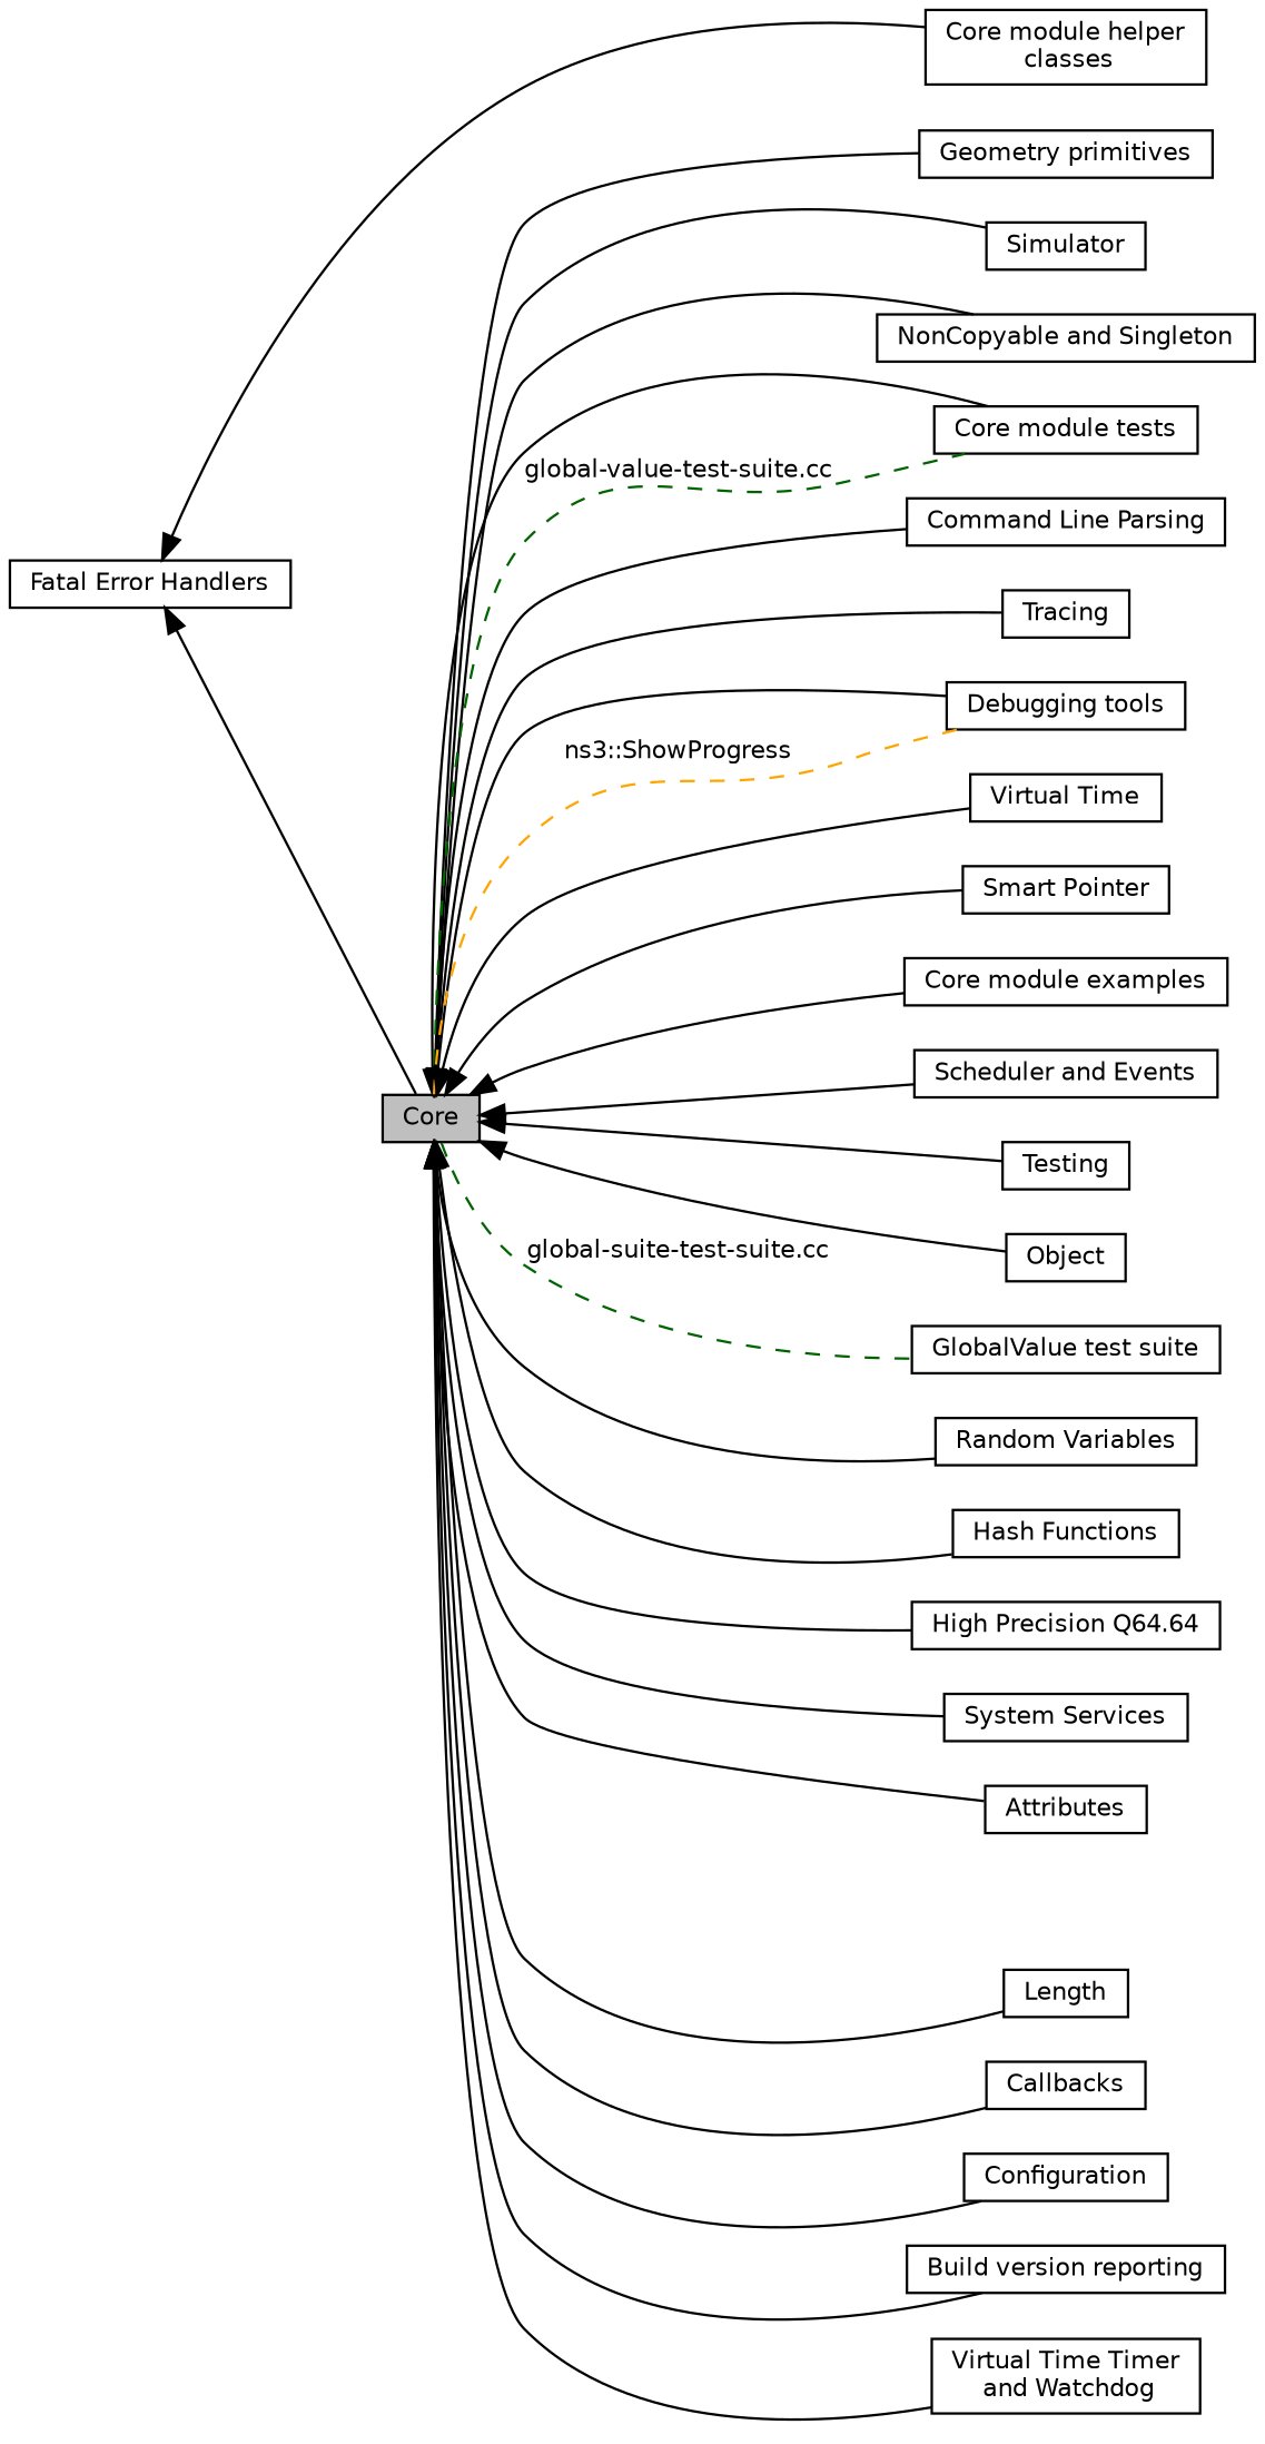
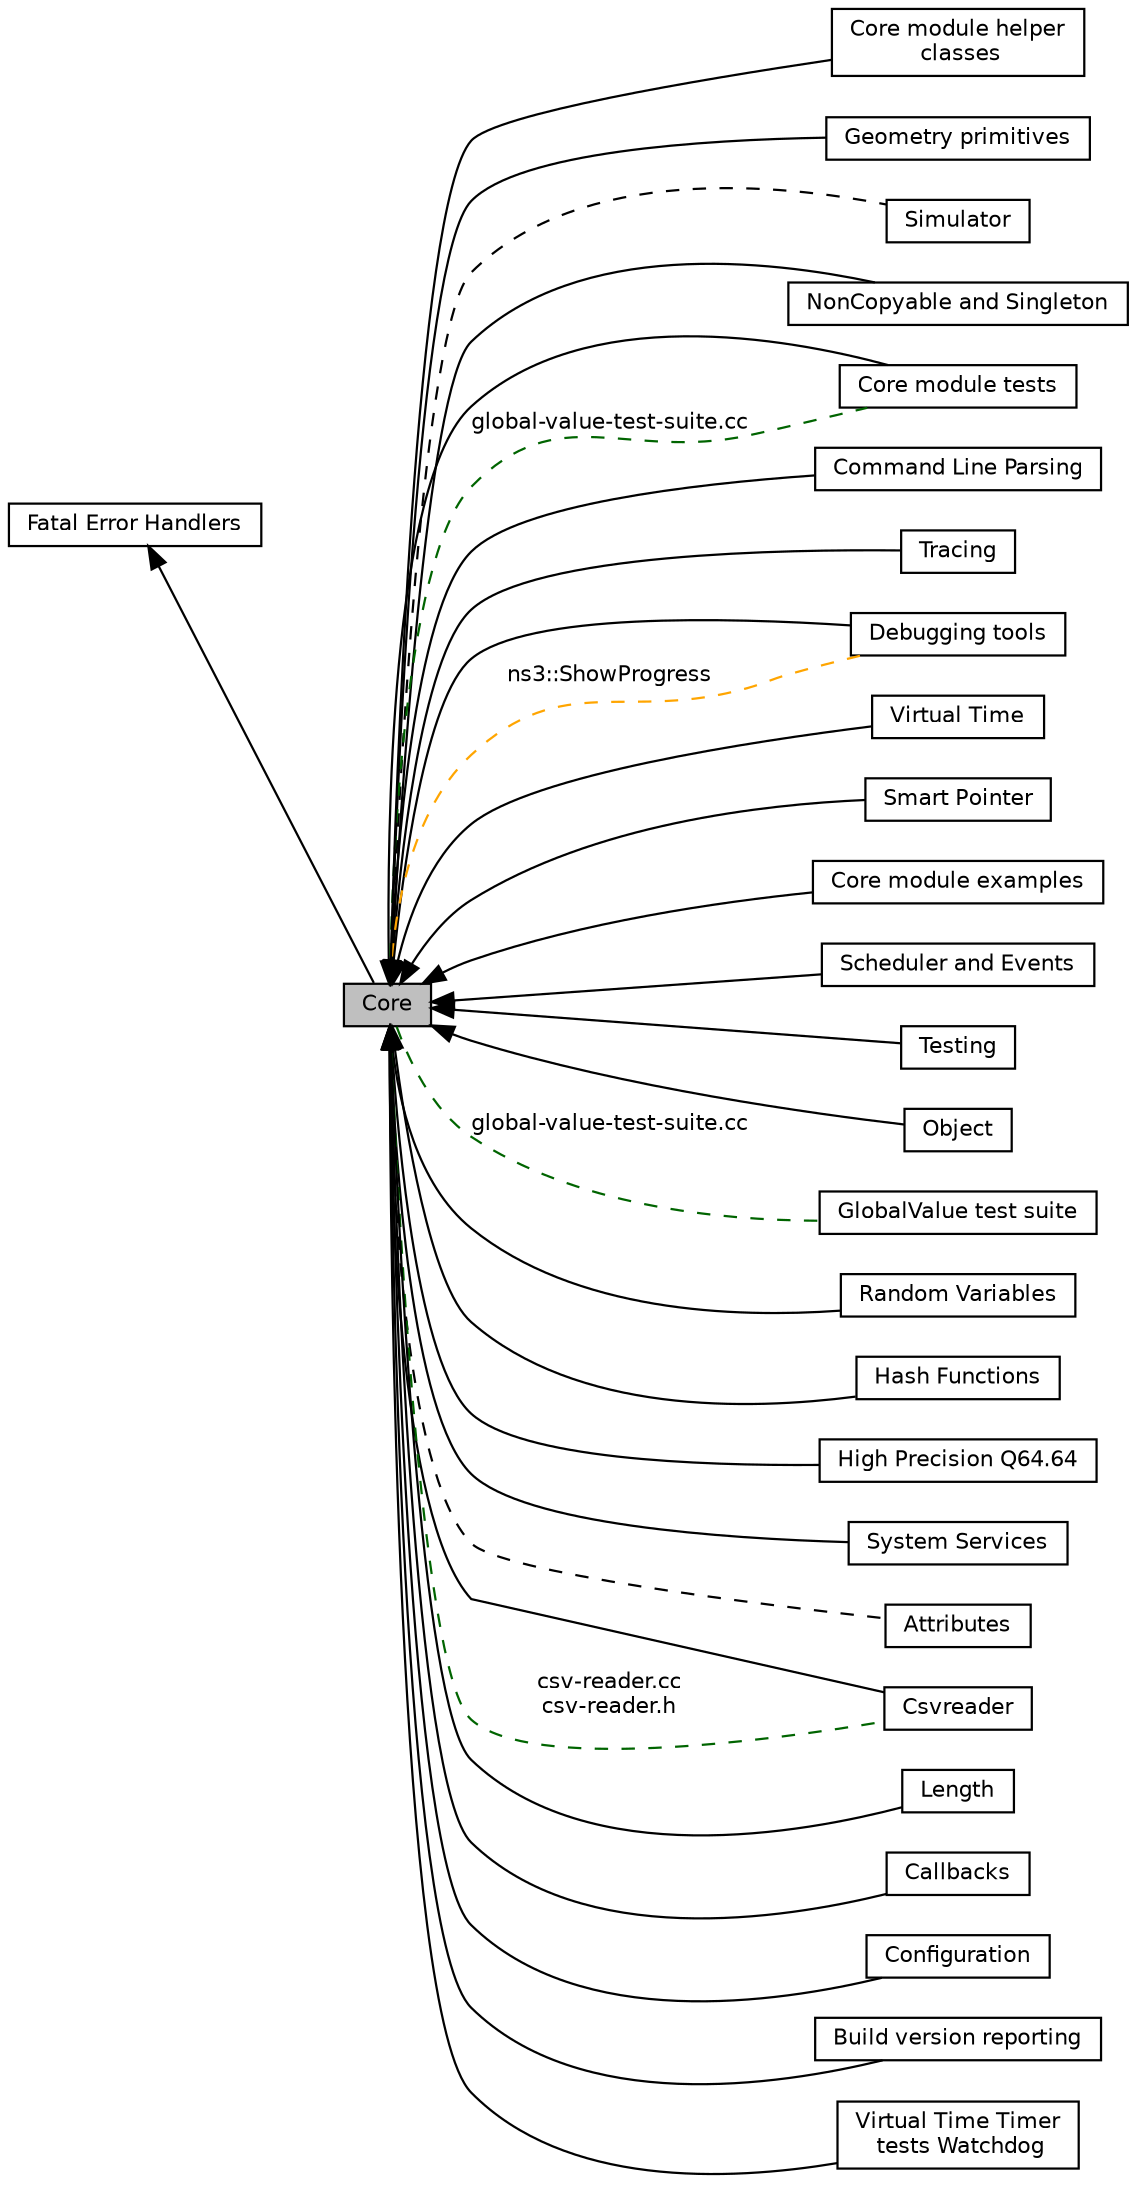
  digraph {
    rankdir=LR
    node [color=black fillcolor=white fontname=Helvetica fontsize=10 shape=box style=filled]
    edge [dir=back fontname=Helvetica fontsize=10 labelfontname=Helvetica labelfontsize=10 shape=plaintext style=solid]
    n1 [height=0.2 label="Geometry primitives" width=0.4]
    n2 [height=0.2 label=Simulator width=0.4]
    n3 [height=0.2 label="NonCopyable and Singleton" width=0.4]
    n4 [height=0.2 label="Core module tests" width=0.4]
    n5 [height=0.2 label="Command Line Parsing" width=0.4]
    n6 [height=0.2 label=Tracing width=0.4]
    n7 [height=0.2 label="Debugging tools" width=0.4]
    n8 [height=0.2 label="Virtual Time" width=0.4]
    n9 [height=0.2 label="Smart Pointer" width=0.4]
    n10 [height=0.2 label="Core module examples" width=0.4]
    n11 [height=0.2 label="Scheduler and Events" width=0.4]
    n12 [height=0.2 label=Testing width=0.4]
    n13 [height=0.2 label=Object width=0.4]
    n14 [height=0.2 label="GlobalValue test suite" width=0.4]
    n15 [height=0.2 label="Random Variables" width=0.4]
    n16 [height=0.2 label="Hash Functions" width=0.4]
    n17 [height=0.2 label="High Precision Q64.64" width=0.4]
    n18 [height=0.2 label="System Services" width=0.4]
    n19 [height=0.2 label="Core module helper\l classes" width=0.4]
    n20 [height=0.2 label=Attributes width=0.4]
+   n21 [height=0.2 label=Csvreader width=0.4]
    n22 [height=0.2 label=Length width=0.4]
    n23 [height=0.2 label=Callbacks width=0.4]
    n24 [height=0.2 label=Configuration width=0.4]
    n25 [height=0.2 label="Build version reporting" width=0.4]
    n26 [height=0.2 label="Fatal Error Handlers" width=0.4]
    n27 [fillcolor=grey75 fontcolor=black height=0.2 label=Core width=0.4]
-   n28 [height=0.2 label="Virtual Time Timer\l and Watchdog" width=0.4]
+   n28 [height=0.2 label="Virtual Time Timer\l tests Watchdog" width=0.4]
    n26 -> n27
    n27 -> n1
-   n27 -> n2
+   n27 -> n2 [style=dashed]
    n27 -> n3
    n27 -> n4
    n27 -> n4 [color=darkgreen dir=none label="global-value-test-suite.cc" style=dashed]
    n27 -> n5
    n27 -> n6
    n27 -> n7
    n27 -> n7 [color=orange dir=none label="ns3::ShowProgress" style=dashed]
    n27 -> n8
    n27 -> n9
    n27 -> n10
    n27 -> n11
    n27 -> n12
    n27 -> n13
-   n27 -> n14 [color=darkgreen dir=none label="global-suite-test-suite.cc" style=dashed]
+   n27 -> n14 [color=darkgreen dir=none label="global-value-test-suite.cc" style=dashed]
    n27 -> n15
    n27 -> n16
    n27 -> n17
    n27 -> n18
-   n26 -> n19
-   n27 -> n20
+   n27 -> n19
+   n27 -> n20 [style=dashed]
+   n27 -> n21
+   n27 -> n21 [color=darkgreen dir=none label="csv-reader.cc\ncsv-reader.h" style=dashed]
    n27 -> n22
    n27 -> n23
    n27 -> n24
    n27 -> n25
    n27 -> n28
  }
